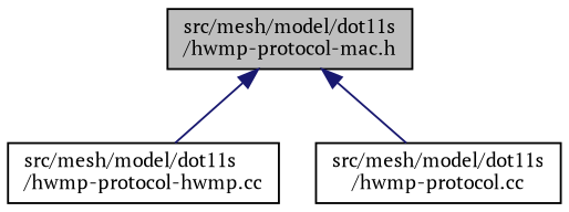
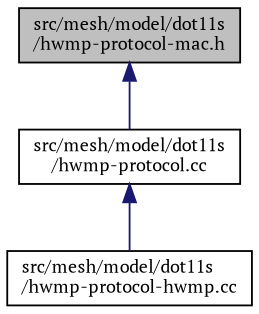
  digraph {
    fontname="PT Serif"
    node [color=black fillcolor=white fontname="PT Serif" fontsize=10 shape=record style=filled]
    edge [color=midnightblue dir=back fontname="PT Serif" fontsize=10 labelfontname=Helvetica labelfontsize=10 style=solid]
    n1 [fillcolor=grey75 fontcolor=black height=0.2 label="src/mesh/model/dot11s\l/hwmp-protocol-mac.h" width=0.4]
    n2 [height=0.2 label="src/mesh/model/dot11s\l/hwmp-protocol-hwmp.cc" width=0.4]
    n3 [height=0.2 label="src/mesh/model/dot11s\l/hwmp-protocol.cc" width=0.4]
-   n1 -> n2
+   n3 -> n2
    n1 -> n3
  }
